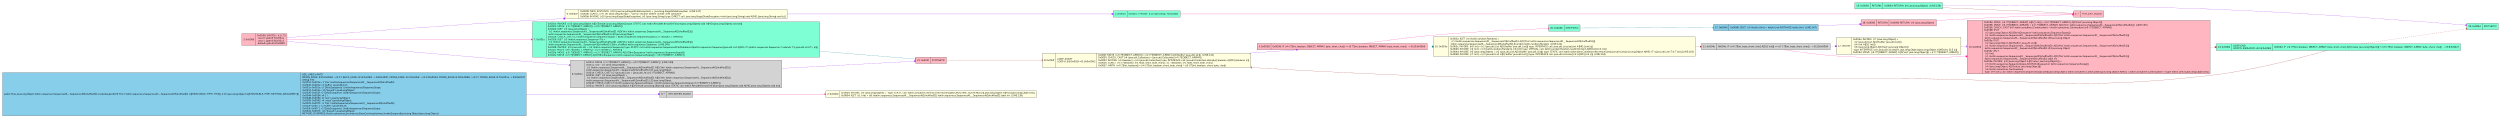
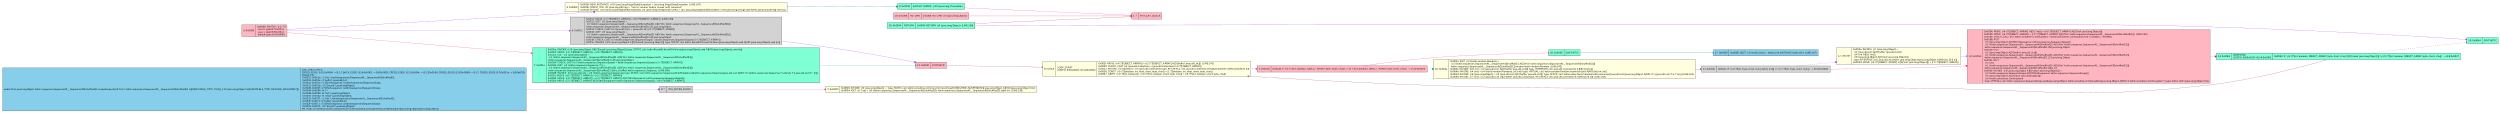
  digraph {
    fontname=Nunito
    rankdir=LR
    node [fillcolor=lightpink fontname=Nunito shape=record style=filled]
    edge [arrowhead=box color=purple fontname=Nunito]
    n1 [fillcolor=lightgrey label="{0\:\ ?|MTH_ENTER_BLOCK\l}"]
    n2 [fillcolor=lightyellow label="{2\:\ 0x0000|0x0000: INVOKE  (r0 I:java.lang.Object) =  type: STATIC call: kotlin.coroutines.intrinsics.IntrinsicsKt.getCOROUTINE_SUSPENDED():java.lang.Object A[MD:():java.lang.Object (m)]\l0x0004: IGET  (r1 I:int) = (r9 I:kotlin.sequences.SequencesKt__SequencesKt$shuffled$1) kotlin.sequences.SequencesKt__SequencesKt$shuffled$1.label int  (LINE:139)\l}"]
    n3 [label="{3\:\ 0x0006|0x0006: SWITCH  (r1 I:??)\l case 0: goto B:7:0x001e\l case 1: goto B:6:0x0011\l default: goto B:4:0x0009 \l}"]
    n4 [fillcolor=lightyellow label="{4\:\ 0x0009|0x0009: NEW_INSTANCE  (r10 I:java.lang.IllegalStateException) =  java.lang.IllegalStateException  (LINE:147)\l0x000b: CONST_STR  (r0 I:java.lang.String) =  \"call to 'resume' before 'invoke' with coroutine\" \l0x000d: INVOKE  (r10 I:java.lang.IllegalStateException), (r0 I:java.lang.String) type: DIRECT call: java.lang.IllegalStateException.\<init\>(java.lang.String):void A[MD:(java.lang.String):void (c)]\l}"]
    n5 [fillcolor=lightgrey label="{6\:\ 0x0011|0x0011: MOVE  (r1 I:??[OBJECT, ARRAY]) = (r9 I:??[OBJECT, ARRAY])  (LINE:139)\l0x0012: IGET  (r2 I:java.lang.Object) = \l  (r1 I:kotlin.sequences.SequencesKt__SequencesKt$shuffled$1 A[D('this' kotlin.sequences.SequencesKt__SequencesKt$shuffled$1)])\l kotlin.sequences.SequencesKt__SequencesKt$shuffled$1.L$1 java.lang.Object \l0x0014: CHECK_CAST (r2 I:java.util.List) = (java.util.List) (r2 I:??[OBJECT, ARRAY]) \l0x0016: IGET  (r3 I:java.lang.Object) = \l  (r1 I:kotlin.sequences.SequencesKt__SequencesKt$shuffled$1 A[D('this' kotlin.sequences.SequencesKt__SequencesKt$shuffled$1)])\l kotlin.sequences.SequencesKt__SequencesKt$shuffled$1.L$0 java.lang.Object \l0x0018: CHECK_CAST (r3 I:kotlin.sequences.SequenceScope) = (kotlin.sequences.SequenceScope) (r3 I:??[OBJECT, ARRAY]) \l0x001a: INVOKE  (r10 I:java.lang.Object A[D('$result' java.lang.Object)]) type: STATIC call: kotlin.ResultKt.throwOnFailure(java.lang.Object):void A[MD:(java.lang.Object):void (m)]\l}"]
    n6 [fillcolor=aquamarine label="{7\:\ 0x001e|0x001e: INVOKE  (r10 I:java.lang.Object A[D('$result' java.lang.Object)]) type: STATIC call: kotlin.ResultKt.throwOnFailure(java.lang.Object):void A[MD:(java.lang.Object):void (m)]\l0x0021: MOVE  (r1 I:??[OBJECT, ARRAY]) = (r9 I:??[OBJECT, ARRAY]) \l0x0022: IGET  (r2 I:java.lang.Object) = \l  (r1 I:kotlin.sequences.SequencesKt__SequencesKt$shuffled$1 A[D('this' kotlin.sequences.SequencesKt__SequencesKt$shuffled$1)])\l kotlin.sequences.SequencesKt__SequencesKt$shuffled$1.L$0 java.lang.Object \l0x0024: CHECK_CAST (r2 I:kotlin.sequences.SequenceScope) = (kotlin.sequences.SequenceScope) (r2 I:??[OBJECT, ARRAY]) \l0x0026: IGET  (r3 I:kotlin.sequences.Sequence\<T\>) = \l  (r1 I:kotlin.sequences.SequencesKt__SequencesKt$shuffled$1 A[D('this' kotlin.sequences.SequencesKt__SequencesKt$shuffled$1)])\l kotlin.sequences.SequencesKt__SequencesKt$shuffled$1.$this_shuffled kotlin.sequences.Sequence  (LINE:140)\l0x0028: INVOKE  (r3 I:java.util.List) = (r3 I:kotlin.sequences.Sequence) type: STATIC call: kotlin.sequences.SequencesKt.toMutableList(kotlin.sequences.Sequence):java.util.List A[MD:\<T\>:(kotlin.sequences.Sequence\<? extends T\>):java.util.List\<T\> (m)]\l0x002c: MOVE  (r8 I:??[OBJECT, ARRAY]) = (r3 I:??[OBJECT, ARRAY]) \l0x002d: MOVE  (r3 I:??[OBJECT, ARRAY]) = (r2 I:??[OBJECT, ARRAY] A[D('$this$sequence' kotlin.sequences.SequenceScope)]) \l0x002e: MOVE  (r2 I:??[OBJECT, ARRAY] A[D('$this$sequence' kotlin.sequences.SequenceScope)]) = (r8 I:??[OBJECT, ARRAY]) \l}"]
    n7 [fillcolor=aquamarine label="{5\:\ 0x0010|0x0010: THROW  (r10 I:java.lang.Throwable) \l}"]
    n8 [label="{21\:\ 0x002f|SYNTHETIC\l}"]
    n9 [label="{1\:\ ?|MTH_EXIT_BLOCK\l}"]
    n10 [fillcolor=lightyellow label="{8\:\ 0x002f|LOOP_START\lLOOP:0: B:8:0x002f\-\>B:14:0x0062\l|0x002f: MOVE  (r4 I:??[OBJECT, ARRAY]) = (r2 I:??[OBJECT, ARRAY] A[D('buffer' java.util.List)])  (LINE:141)\l0x0030: CHECK_CAST (r4 I:java.util.Collection) = (java.util.Collection) (r4 I:??[OBJECT, ARRAY]) \l0x0032: INVOKE  (r4 I:boolean) = (r4 I:java.util.Collection) type: INTERFACE call: java.util.Collection.isEmpty():boolean A[MD:():boolean (c)]\l0x0036: CONST  (r5 I:??[boolean, int, float, short, byte, char]) = (1 ??[boolean, int, float, short, byte, char]) \l0x0037: ARITH  (r4 I:??[int, boolean]) = (r4 I:??[int, boolean, short, byte, char]) ^ (r5 I:??[int, boolean, short, byte, char]) \l}"]
    n11 [label="{9\:\ 0x0038|0x0038: IF  (r4 I:??[int, boolean, OBJECT, ARRAY, byte, short, char]) == (0 ??[int, boolean, OBJECT, ARRAY, byte, short, char])  \-\> B:20:0x0066 \l}"]
    n12 [fillcolor=lightyellow label="{10\:\ 0x003a|0x003a: IGET  (r4 I:kotlin.random.Random) = \l  (r1 I:kotlin.sequences.SequencesKt__SequencesKt$shuffled$1 A[D('this' kotlin.sequences.SequencesKt__SequencesKt$shuffled$1)])\l kotlin.sequences.SequencesKt__SequencesKt$shuffled$1.$random kotlin.random.Random  (LINE:142)\l0x003c: INVOKE  (r6 I:int) = (r2 I:java.util.List A[D('buffer' java.util.List)]) type: INTERFACE call: java.util.List.size():int A[MD:():int (c)]\l0x0040: INVOKE  (r4 I:int) = (r4 I:kotlin.random.Random), (r6 I:int) type: VIRTUAL call: kotlin.random.Random.nextInt(int):int A[MD:(int):int (m)]\l0x0044: INVOKE  (r6 I:java.lang.Object) = (r2 I:java.util.List A[D('buffer' java.util.List)]) type: STATIC call: kotlin.collections.CollectionsKt.removeLast(java.util.List):java.lang.Object A[MD:\<T\>:(java.util.List\<T\>):T (m)] (LINE:143)\l0x0048: INVOKE  (r7 I:int) = (r2 I:java.util.List A[D('buffer' java.util.List)]) type: INTERFACE call: java.util.List.size():int A[MD:():int (c)] (LINE:144)\l}"]
    n13 [fillcolor=aquamarine label="{20\:\ 0x0066|SYNTHETIC\l}"]
    n14 [fillcolor=lightgrey label="{11\:\ 0x004c|0x004c: IF  (r4 I:??[int, byte, short, char] A[D('j' int)]) \>= (r7 I:??[int, byte, short, char])  \-\> B:13:0x0054 \l}"]
    n15 [fillcolor=skyblue label="{17\:\ 0x0066|0x0066: SGET  (r0 I:kotlin.Unit) =  kotlin.Unit.INSTANCE kotlin.Unit  (LINE:147)\l}"]
    n16 [fillcolor=lightyellow label="{12\:\ 0x004e|0x004e: INVOKE  (r7 I:java.lang.Object) = \l  (r2 I:java.util.List A[D('buffer' java.util.List)])\l  (r4 I:int A[D('j' int)])\l  (r6 I:java.lang.Object A[D('last' java.lang.Object)])\l type: INTERFACE call: java.util.List.set(int, java.lang.Object):java.lang.Object A[MD:(int, E):E (c)]\l0x0052: MOVE  (r6 I:??[OBJECT, ARRAY] A[D('last' java.lang.Object)]) = (r7 I:??[OBJECT, ARRAY]) \l}"]
    n17 [label="{13\:\ 0x0054|0x0054: MOVE  (r4 I:??[OBJECT, ARRAY] A[D('j' int)]) = (r6 I:??[OBJECT, ARRAY] A[D('last' java.lang.Object)]) \l0x0055: MOVE  (r6 I:??[OBJECT, ARRAY]) = (r1 I:??[OBJECT, ARRAY] A[D('this' kotlin.sequences.SequencesKt__SequencesKt$shuffled$1)])  (LINE:145)\l0x0056: CHECK_CAST (r6 I:kotlin.coroutines.Continuation) = (kotlin.coroutines.Continuation) (r6 I:??[OBJECT, ARRAY]) \l0x0058: IPUT  \l  (r3 I:java.lang.Object A[D('$this$sequence' kotlin.sequences.SequenceScope)])\l  (r1 I:kotlin.sequences.SequencesKt__SequencesKt$shuffled$1 A[D('this' kotlin.sequences.SequencesKt__SequencesKt$shuffled$1)])\l kotlin.sequences.SequencesKt__SequencesKt$shuffled$1.L$0 java.lang.Object \l0x005a: IPUT  \l  (r2 I:java.lang.Object A[D('buffer' java.util.List)])\l  (r1 I:kotlin.sequences.SequencesKt__SequencesKt$shuffled$1 A[D('this' kotlin.sequences.SequencesKt__SequencesKt$shuffled$1)])\l kotlin.sequences.SequencesKt__SequencesKt$shuffled$1.L$1 java.lang.Object \l0x005c: IPUT  \l  (r5 I:int)\l  (r1 I:kotlin.sequences.SequencesKt__SequencesKt$shuffled$1 A[D('this' kotlin.sequences.SequencesKt__SequencesKt$shuffled$1)])\l kotlin.sequences.SequencesKt__SequencesKt$shuffled$1.label int \l0x005e: INVOKE  (r4 I:java.lang.Object A[D('value' java.lang.Object)]) = \l  (r3 I:kotlin.sequences.SequenceScope A[D('$this$sequence' kotlin.sequences.SequenceScope)])\l  (r4 I:java.lang.Object A[D('value' java.lang.Object)])\l  (r6 I:kotlin.coroutines.Continuation)\l type: VIRTUAL call: kotlin.sequences.SequenceScope.yield(java.lang.Object, kotlin.coroutines.Continuation):java.lang.Object A[MD:(T, kotlin.coroutines.Continuation\<? super kotlin.Unit\>):java.lang.Object (m)]\l}"]
    n18 [fillcolor=aquamarine label="{14\:\ 0x0062|LOOP_END\lLOOP:0: B:8:0x002f\-\>B:14:0x0062\l|0x0062: IF  (r4 I:??[int, boolean, OBJECT, ARRAY, byte, short, char] A[D('value' java.lang.Object)]) != (r0 I:??[int, boolean, OBJECT, ARRAY, byte, short, char])  \-\> B:8:0x002f \l}"]
    n19 [fillcolor=aquamarine label="{19\:\ 0x0064|SYNTHETIC\l}"]
    n20 [fillcolor=aquamarine label="{15\:\ 0x0064|RETURN\l|0x0064: RETURN  (r0 I:java.lang.Object)  (LINE:139)\l}"]
    n21 [label="{18\:\ 0x0068|RETURN\l|0x0068: RETURN  (r0 I:java.lang.Object) \l}"]
    n22 [fillcolor=skyblue label="{public final java.lang.Object kotlin.sequences.SequencesKt__SequencesKt$shuffled$1.invokeSuspend((r9 'this' I:kotlin.sequences.SequencesKt__SequencesKt$shuffled$1 A[IMMUTABLE_TYPE, THIS]), (r10 I:java.lang.Object A[IMMUTABLE_TYPE, METHOD_ARGUMENT]))  | USE_LINES_HINTS\lCROSS_EDGE: B:15:0x0064 \-\> B:1:?, BACK_EDGE: B:14:0x0062 \-\> B:8:0x002f, CROSS_EDGE: B:11:0x004c \-\> B:13:0x0054, CROSS_EDGE: B:18:0x0068 \-\> B:1:?, CROSS_EDGE: B:7:0x001e \-\> B:8:0x002f\lDebug Info:\l  0x0012\-0x001e: r1 'this' Lkotlin\/sequences\/SequencesKt__SequencesKt$shuffled$1;\l  0x0016\-0x001e: r2 'buffer' Ljava\/util\/List;\l  0x001a\-0x001e: r3 '$this$sequence' Lkotlin\/sequences\/SequenceScope;\l  0x0012\-0x001e: r10 '$result' Ljava\/lang\/Object;\l  0x0026\-0x002f: r2 '$this$sequence' Lkotlin\/sequences\/SequenceScope;\l  0x0044\-0x0054: r4 'j' I\l  0x0048\-0x0054: r6 'last' Ljava\/lang\/Object;\l  0x0055\-0x0062: r4 'value' Ljava\/lang\/Object;\l  0x0022\-0x0071: r1 'this' Lkotlin\/sequences\/SequencesKt__SequencesKt$shuffled$1;\l  0x002f\-0x0071: r2 'buffer' Ljava\/util\/List;\l  0x002f\-0x0071: r3 '$this$sequence' Lkotlin\/sequences\/SequenceScope;\l  0x0022\-0x0071: r10 '$result' Ljava\/lang\/Object;\lMETHOD_OVERRIDE: [kotlin.coroutines.jvm.internal.BaseContinuationImpl.invokeSuspend(java.lang.Object):java.lang.Object]\l}"]
    n1 -> n2 [arrowhead=dot color=deeppink]
    n3 -> n4
    n3 -> n5 [arrowhead=dot]
    n3 -> n6 [arrowhead=dot color=deeppink]
-   n4 -> n7
+   n4 -> n7 [color=teal]
    n5 -> n8
    n6 -> n8 [arrowhead=tee color=teal]
    n7 -> n9 [arrowhead=tee color=deeppink]
    n8 -> n10 [arrowhead=tee color=brown]
    n10 -> n11 [arrowhead=dot]
    n11 -> n12 [color=teal style=dashed]
    n11 -> n13 [arrowhead=tee color=deeppink]
    n12 -> n14 [arrowhead=dot color=brown]
    n13 -> n15 [arrowhead=tee color=teal]
    n14 -> n16 [style=dashed]
    n14 -> n17 [color=deeppink]
-   n15 -> n21
    n16 -> n17 [arrowhead=tee]
    n17 -> n18 [color=brown style=dashed]
    n18 -> n10 [arrowhead=tee color=brown]
    n18 -> n19 [arrowhead=tee color=brown style=dashed]
    n20 -> n9 [arrowhead=tee color=brown]
    n20 -> n19 [arrowhead=dot]
    n21 -> n9 [color=deeppink]
    n22 -> n1
  }
